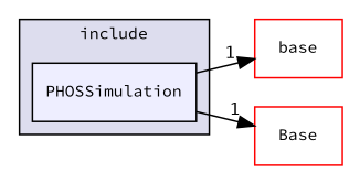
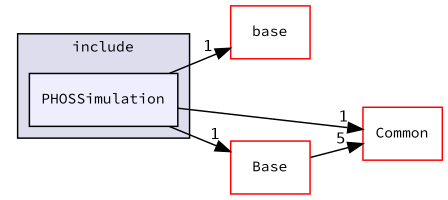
  digraph {
    compound=true
    rankdir=LR
    fontname="Source Code Pro"
    node [fontname="Source Code Pro" fontsize=10 shape=box color=red]
    edge [headlabel=1 labeldistance=1.5 labelfontname=Helvetica labelfontsize=10 fontname="Source Code Pro"]
    n1 [fillcolor="#eeeeff" label=PHOSSimulation pencolor=black style=filled color=""]
    n2 [label=base]
+   n3 [label=Common]
    n4 [label=Base]
    subgraph cluster_1 {
      bgcolor="#ddddee"
      fontsize=10
      label=include
      pencolor=black
      n1
    }
    n1 -> n2
+   n1 -> n3
    n1 -> n4
+   n4 -> n3 [headlabel=5]
  }
